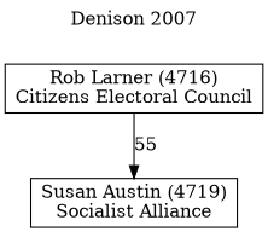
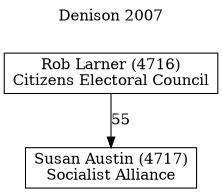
  digraph {
    label="Denison 2007"
    labelloc=t
    mclimit=10
    node [shape=box]
-   n1 [label="Susan Austin (4719)\nSocialist Alliance"]
+   n1 [label="Susan Austin (4717)\nSocialist Alliance"]
    n2 [label="Rob Larner (4716)\nCitizens Electoral Council"]
    n2 -> n1 [label=55]
  }
